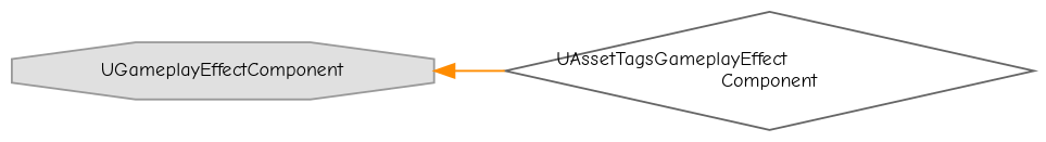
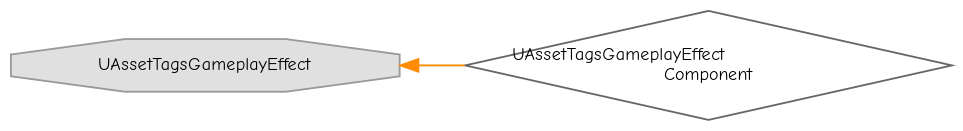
  digraph {
    rankdir=LR
    fontname="Comic Neue"
    node [fontname="Comic Neue" fontsize=10 style=filled]
-   n1 [color=grey60 fillcolor="#E0E0E0" height=0.2 label=UGameplayEffectComponent shape=octagon width=0.4]
+   n1 [color=grey60 fillcolor="#E0E0E0" height=0.2 label=UAssetTagsGameplayEffect shape=octagon width=0.4]
    n2 [color=grey40 fillcolor=white height=0.2 label="UAssetTagsGameplayEffect\lComponent" shape=diamond width=0.4]
    n1 -> n2 [color=darkorange dir=back fontname="Comic Neue" fontsize=10 labelfontname=Helvetica labelfontsize=10 style=solid]
  }
